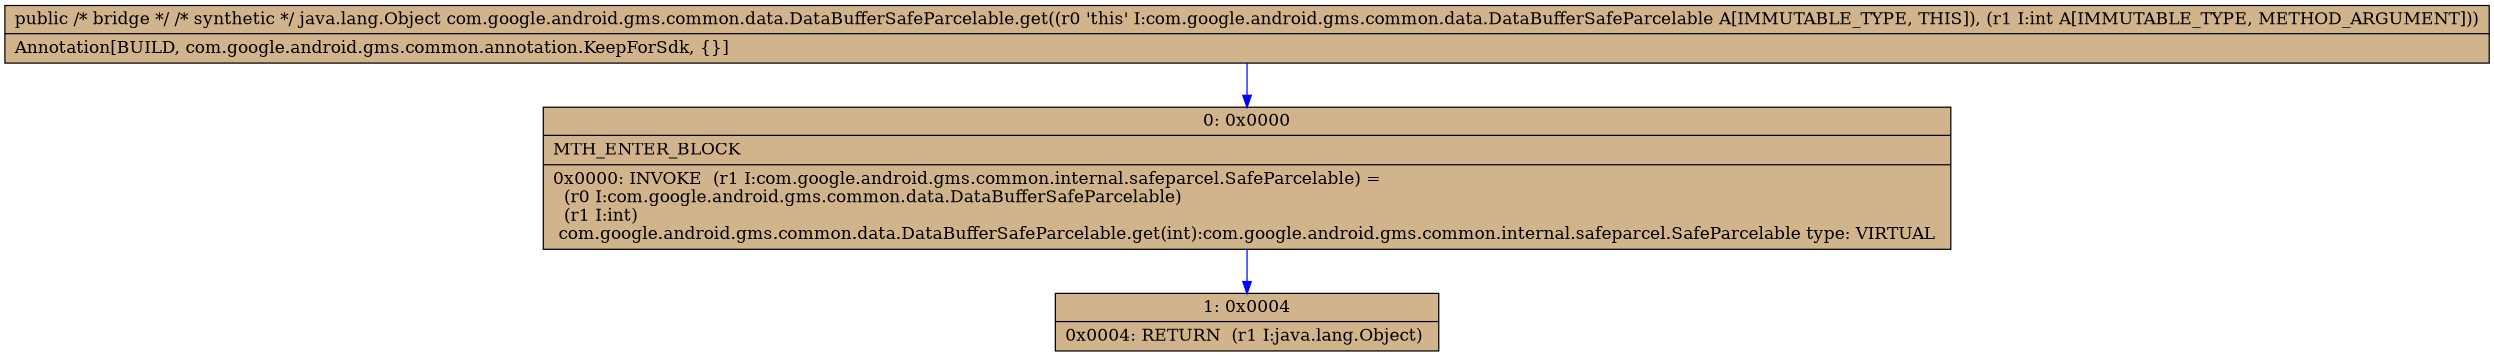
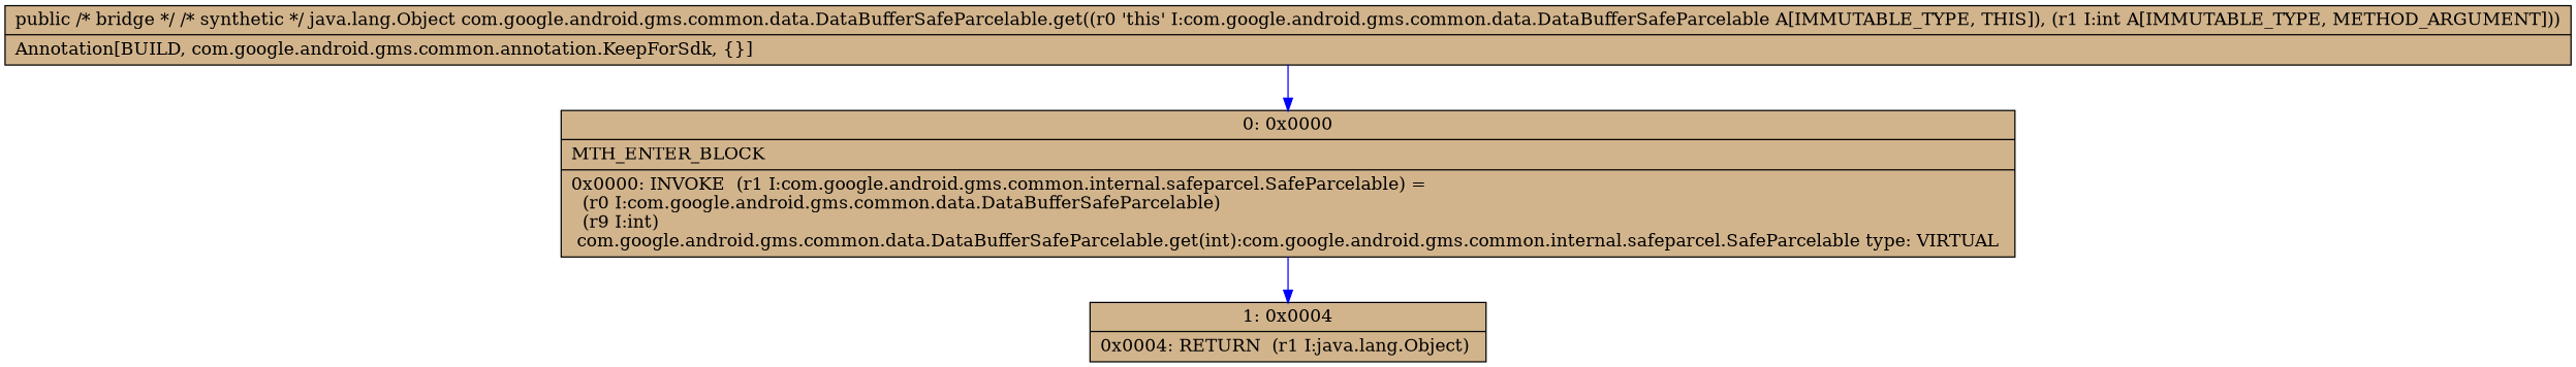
  digraph {
    node [shape=record style=filled fillcolor=tan]
    edge [color=blue]
-   n1 [label="{0\:\ 0x0000|MTH_ENTER_BLOCK\l|0x0000: INVOKE  (r1 I:com.google.android.gms.common.internal.safeparcel.SafeParcelable) = \l  (r0 I:com.google.android.gms.common.data.DataBufferSafeParcelable)\l  (r1 I:int)\l com.google.android.gms.common.data.DataBufferSafeParcelable.get(int):com.google.android.gms.common.internal.safeparcel.SafeParcelable type: VIRTUAL \l}"]
+   n1 [label="{0\:\ 0x0000|MTH_ENTER_BLOCK\l|0x0000: INVOKE  (r1 I:com.google.android.gms.common.internal.safeparcel.SafeParcelable) = \l  (r0 I:com.google.android.gms.common.data.DataBufferSafeParcelable)\l  (r9 I:int)\l com.google.android.gms.common.data.DataBufferSafeParcelable.get(int):com.google.android.gms.common.internal.safeparcel.SafeParcelable type: VIRTUAL \l}"]
    n2 [label="{1\:\ 0x0004|0x0004: RETURN  (r1 I:java.lang.Object) \l}"]
    n3 [label="{public \/* bridge *\/ \/* synthetic *\/ java.lang.Object com.google.android.gms.common.data.DataBufferSafeParcelable.get((r0 'this' I:com.google.android.gms.common.data.DataBufferSafeParcelable A[IMMUTABLE_TYPE, THIS]), (r1 I:int A[IMMUTABLE_TYPE, METHOD_ARGUMENT]))  | Annotation[BUILD, com.google.android.gms.common.annotation.KeepForSdk, \{\}]\l}"]
    n1 -> n2
    n3 -> n1
  }
